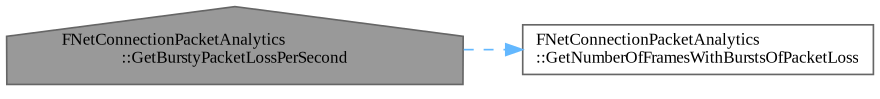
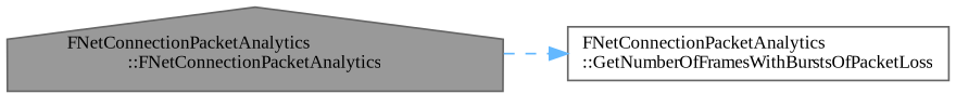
  digraph {
    rankdir=LR
    fontname="Liberation Serif"
    node [fontname="Liberation Serif" fontsize=10 style=filled]
-   n1 [color=gray40 fillcolor=grey60 fontcolor=black height=0.2 label="FNetConnectionPacketAnalytics\l::GetBurstyPacketLossPerSecond" shape=house width=0.4]
+   n1 [color=gray40 fillcolor=grey60 fontcolor=black height=0.2 label="FNetConnectionPacketAnalytics\l::FNetConnectionPacketAnalytics" shape=house width=0.4]
    n2 [color=grey40 fillcolor=white height=0.2 label="FNetConnectionPacketAnalytics\l::GetNumberOfFramesWithBurstsOfPacketLoss" shape=box width=0.4]
    n1 -> n2 [color=steelblue1 fontname="Liberation Serif" fontsize=10 labelfontname=Helvetica labelfontsize=10 style=dashed arrowhead=normal]
  }
